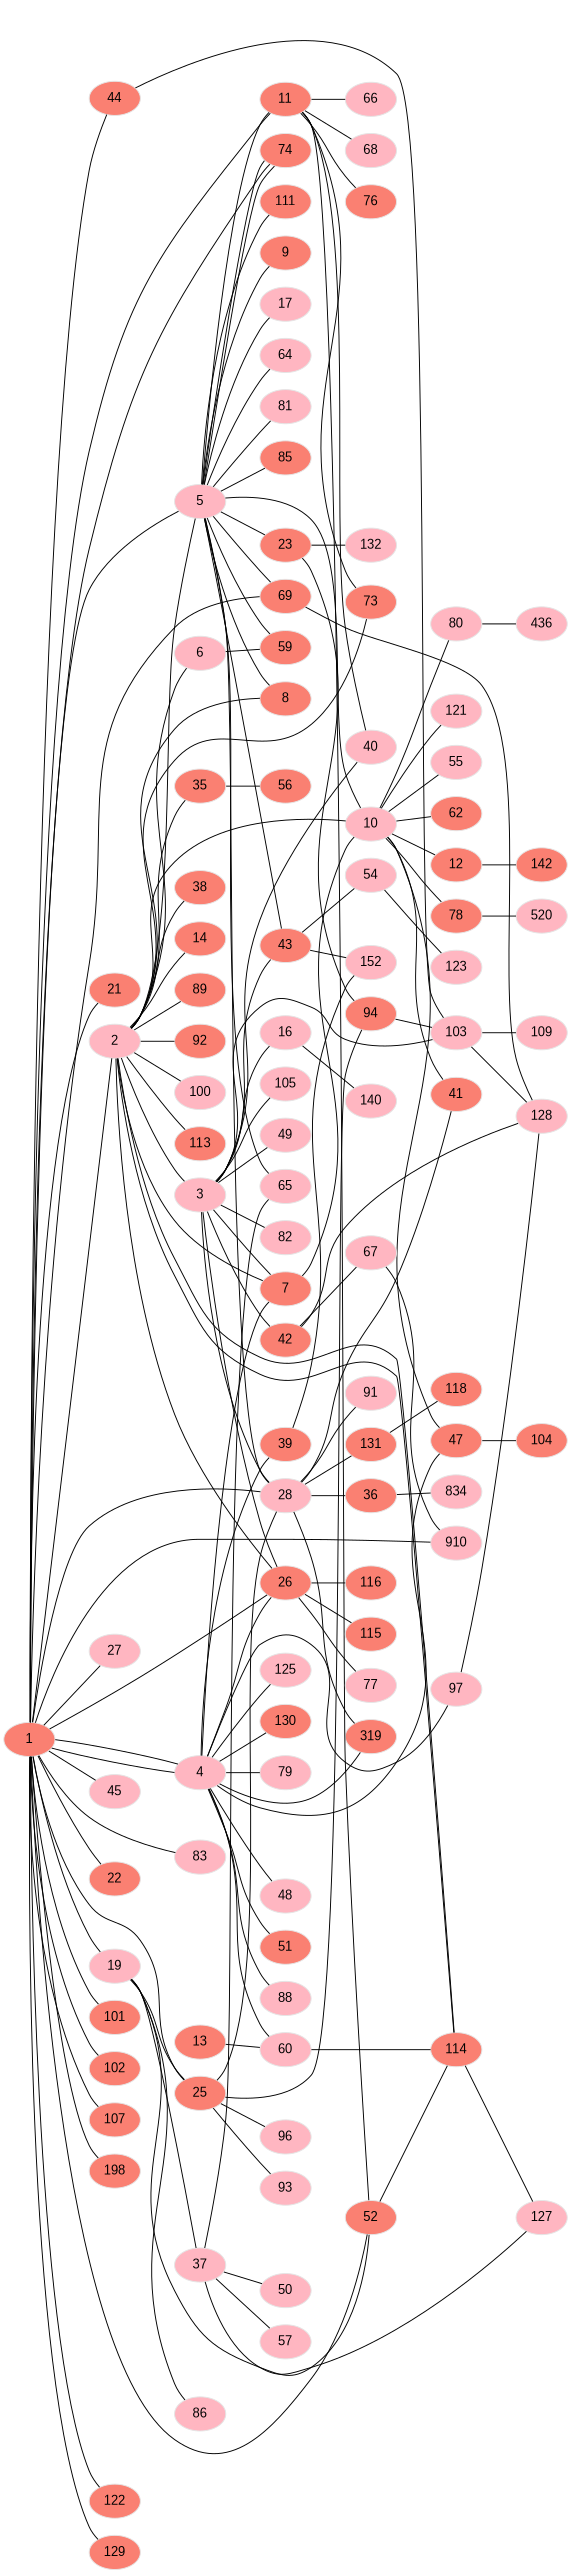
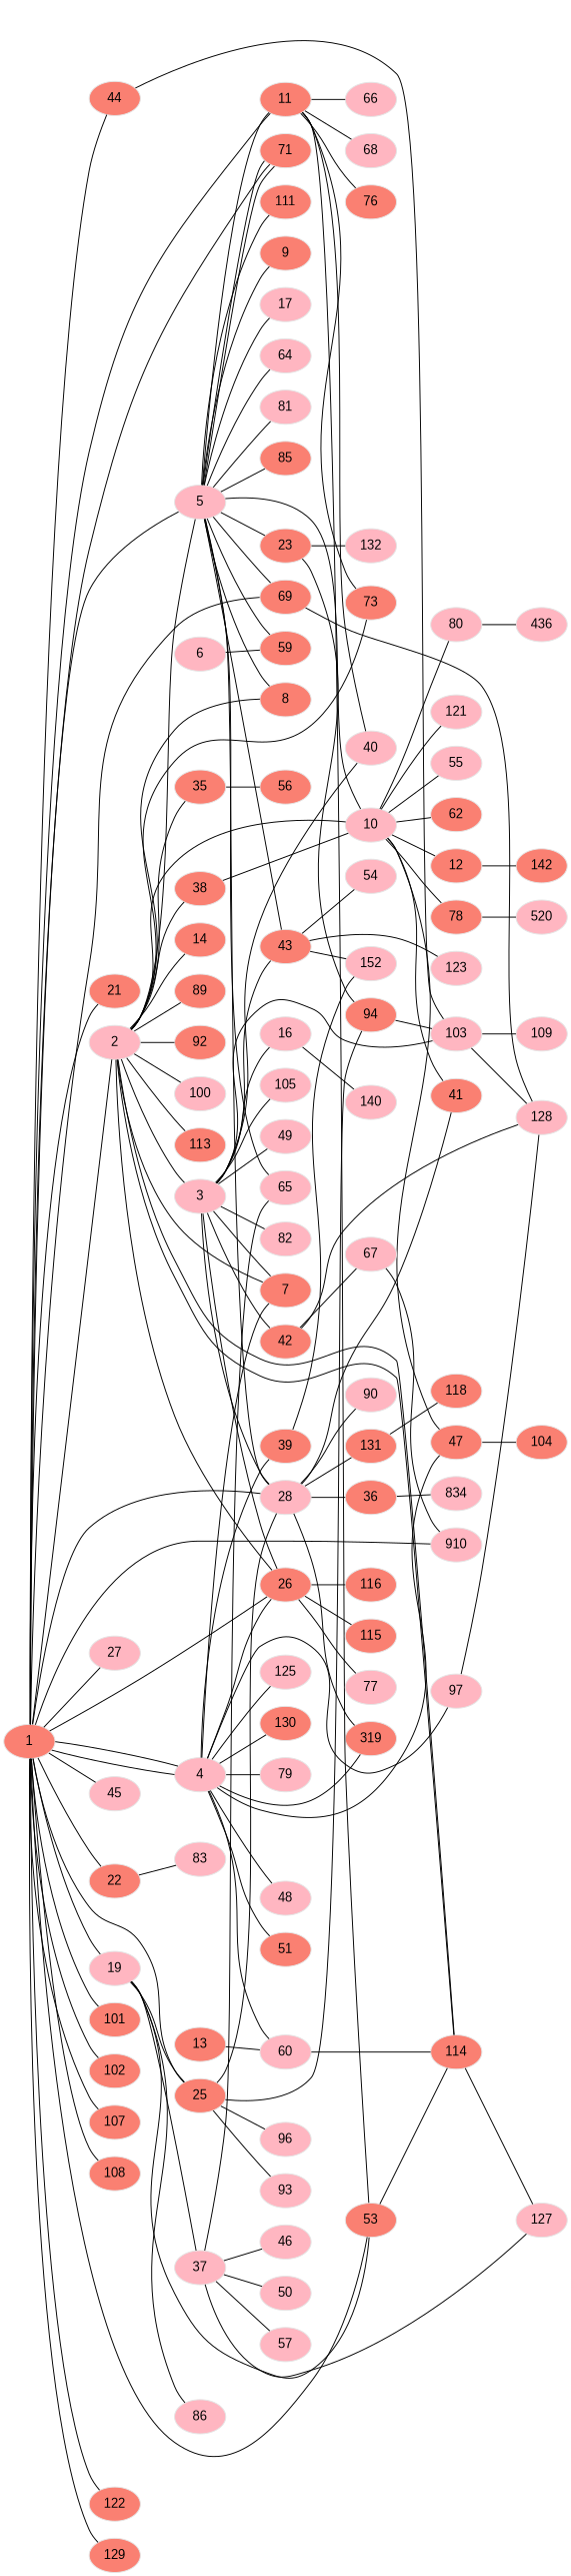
  graph {
    fontname="Liberation Sans"
    rankdir=LR
    node [color=gray90 fillcolor=lightpink fontname="Liberation Sans" style=filled]
    edge [fontname="Liberation Sans"]
    1 [fillcolor=salmon super="+138"]
    2 [super="+32"]
    4 [super="+15"]
    5 [super="+20"]
    11 [fillcolor=salmon super="+58"]
    19 [super="+72"]
    21 [fillcolor=salmon]
    22 [fillcolor=salmon]
    25 [fillcolor=salmon super="+117"]
    26 [fillcolor=salmon super="+91"]
    27
    28 [super="+33"]
    44 [fillcolor=salmon]
    45
-   52 [fillcolor=salmon super="+99"]
+   52 [fillcolor=salmon super="+99" label=53]
    69 [fillcolor=salmon]
-   71 [fillcolor=salmon label=74]
+   71 [fillcolor=salmon]
    83
    101 [fillcolor=salmon]
    102 [fillcolor=salmon]
    107 [fillcolor=salmon]
-   108 [fillcolor=salmon label=198]
+   108 [fillcolor=salmon]
    n23 [label=910]
    122 [fillcolor=salmon]
    129 [fillcolor=salmon]
    3 [super="+34"]
    6
    7 [fillcolor=salmon]
    10 [super="+79"]
    14 [fillcolor=salmon super="+30"]
    35 [fillcolor=salmon super="+61"]
    38 [fillcolor=salmon]
    73 [fillcolor=salmon super="+132"]
    89 [fillcolor=salmon]
    92 [fillcolor=salmon]
    100
    113 [fillcolor=salmon]
    114 [fillcolor=salmon]
    8 [fillcolor=salmon]
    n40 [label=79]
    39 [fillcolor=salmon]
    47 [fillcolor=salmon super="+87"]
    48
    51 [fillcolor=salmon]
    60 [super="+135"]
-   88
    97 [super="+141"]
    n48 [fillcolor=salmon label=319]
    125
    130 [fillcolor=salmon]
    59 [fillcolor=salmon]
    43 [fillcolor=salmon super="+74"]
    9 [fillcolor=salmon super="+31"]
    17
    23 [fillcolor=salmon]
    64
    65
    81 [super="+139"]
    85 [fillcolor=salmon super="+116"]
    111 [fillcolor=salmon]
    40
    66
    68
    76 [fillcolor=salmon]
    37 [super="+75"]
    86
    94 [fillcolor=salmon]
    93
    96
    77
    n71 [fillcolor=salmon label=116]
    115 [fillcolor=salmon]
    41 [fillcolor=salmon super="+124"]
    36 [fillcolor=salmon super="+98"]
-   90 [label=91]
+   90
    131 [fillcolor=salmon]
    103 [super="+133"]
    128
    16
    42 [fillcolor=salmon super="+126"]
    49
    82
    105
    12 [fillcolor=salmon super="+24"]
    55
    62 [fillcolor=salmon]
    78 [fillcolor=salmon]
    80
    121
    13 [fillcolor=salmon]
    56 [fillcolor=salmon]
    127
    140
    67 [super="+95"]
    n95 [label=152]
    54
    123
    109
    104 [fillcolor=salmon]
    n100 [label=132]
    142 [fillcolor=salmon]
    n102 [label=520]
    n103 [label=436]
    57 [super="+70"]
+   46
    50
    n107 [label=834]
    118 [fillcolor=salmon]
    1 -- 2
    1 -- 4
    1 -- 4
    1 -- 5
    1 -- 11
    1 -- 19
    1 -- 21
    1 -- 22
    1 -- 25
    1 -- 26
    1 -- 27
    1 -- 28
    1 -- 44
    1 -- 45
    1 -- 52
    1 -- 69
    1 -- 71
-   1 -- 83
+   22 -- 83
    1 -- 101
    1 -- 102
    1 -- 107
    1 -- 108
    1 -- n23
    1 -- 122
    1 -- 129
    2 -- 5
    2 -- 26
    2 -- 3
-   2 -- 6
    2 -- 7
    2 -- 10
    2 -- 14
    2 -- 35
    2 -- 38
    2 -- 73
    2 -- 89
    2 -- 92
    2 -- 100
    2 -- 113
    2 -- 114
    2 -- 114
    2 -- 8
    4 -- 26
    4 -- 7
    4 -- n40 [weight=2]
    4 -- 39
    4 -- 47
    4 -- 48
    4 -- 51
    4 -- 60 [weight=2]
-   4 -- 88
    4 -- 97
    4 -- n48
    4 -- 125
    4 -- 130
    5 -- 11
    5 -- 28
    5 -- 69
    5 -- 71
    5 -- 71
    5 -- 10 [weight=2]
    5 -- 8
    5 -- 59
    5 -- 43
    5 -- 9
    5 -- 17
    5 -- 23
    5 -- 64
    5 -- 65
    5 -- 81
    5 -- 85
    5 -- 111
    11 -- 52
    11 -- 73
    11 -- 40
    11 -- 66
    11 -- 68
    11 -- 76
    19 -- 25
    19 -- 52
    19 -- 37
    19 -- 86
    25 -- 28
    25 -- 94
    25 -- 93
    25 -- 96
    26 -- 77
    26 -- n71
    26 -- 115
    28 -- n48
    28 -- 41
    28 -- 36
    28 -- 90
    28 -- 131
    44 -- 103
    52 -- 114
    69 -- 128
    3 -- 26
    3 -- 28
    3 -- 7
    3 -- 43
    3 -- 40
    3 -- 103
    3 -- 16
    3 -- 42
    3 -- 49
    3 -- 82
    3 -- 105
    6 -- 59
-   7 -- 10
+   38 -- 10
    10 -- 47
    10 -- 41
    10 -- 12
    10 -- 55
    10 -- 62
    10 -- 78
    10 -- 80
    10 -- 121
    35 -- 56
    114 -- 127
    39 -- n95
    47 -- 104
    60 -- 114
    97 -- 128
    43 -- n95
    43 -- 54
-   54 -- 123
+   43 -- 123
    23 -- 94
    23 -- n100
    37 -- 65
    37 -- 127
    37 -- 57
+   37 -- 46
    37 -- 50
    94 -- 103
    36 -- n107
    131 -- 118
    103 -- 128
    103 -- 109
    16 -- 140
    42 -- 128
    42 -- 67
    12 -- 142
    78 -- n102
    80 -- n103
    13 -- 60
    67 -- n23
  }
